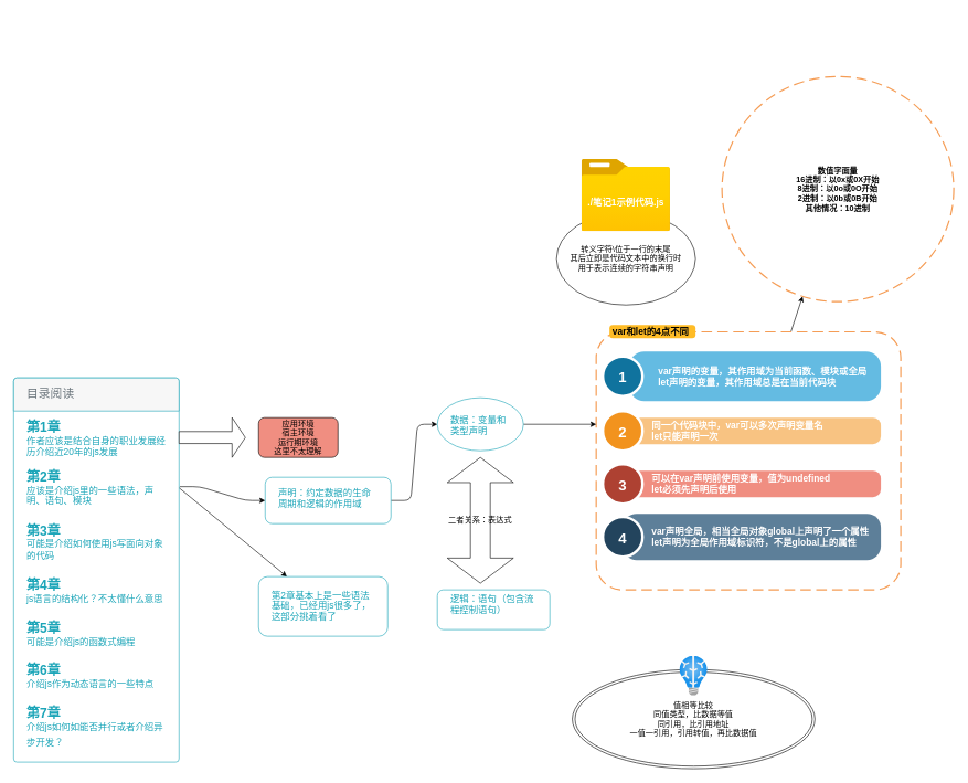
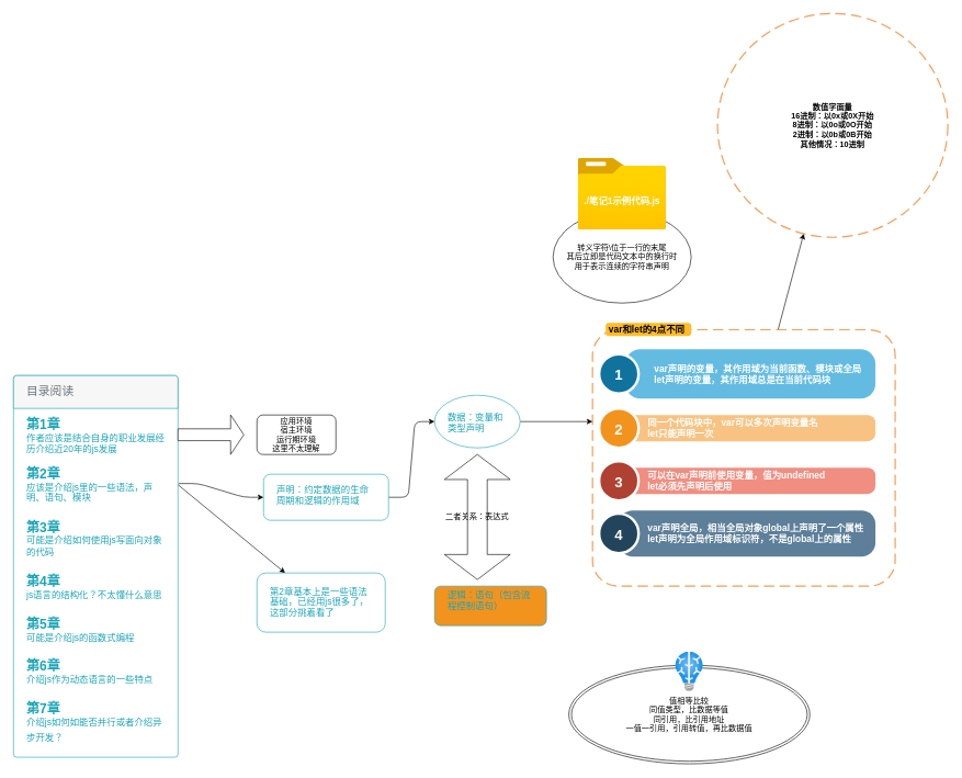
  <mxCell id="0" />
  <mxCell id="1" parent="0" />
  <mxCell id="2" value="" style="edgeStyle=none;html=1;" edge="1" parent="1" source="3" target="28"><mxGeometry relative="1" as="geometry" /></mxCell>
  <mxCell id="3" value="" style="rounded=1;arcSize=10;dashed=1;strokeColor=#F59D56;fillColor=none;gradientColor=none;dashPattern=8 4;strokeWidth=2;fontStyle=1" parent="1" vertex="1"><mxGeometry x="900" y="500.5" width="460" height="389.5" as="geometry" /></mxCell>
  <mxCell id="4" value="" style="edgeStyle=entityRelationEdgeStyle;html=1;exitX=1.004;exitY=0.283;exitDx=0;exitDy=0;exitPerimeter=0;" parent="1" source="6" target="11" edge="1"><mxGeometry relative="1" as="geometry" /></mxCell>
  <mxCell id="5" value="" style="edgeStyle=none;html=1;exitX=0.994;exitY=0.284;exitDx=0;exitDy=0;exitPerimeter=0;" edge="1" parent="1" source="6" target="29"><mxGeometry relative="1" as="geometry" /></mxCell>
  <mxCell id="6" value="&lt;span style=&quot;font-size: 20px;&quot;&gt;&lt;b&gt;第1章&lt;/b&gt;&lt;/span&gt;&lt;br style=&quot;font-size: 14px&quot;&gt;作者应该是结合自身的职业发展经历介绍近20年的js发展&lt;br&gt;&lt;br&gt;&lt;b style=&quot;font-size: 20px;&quot;&gt;第2章&lt;br&gt;&lt;/b&gt;应该是介绍js里的一些语法，声明、语句、模块&lt;br&gt;&lt;b style=&quot;font-size: 20px;&quot;&gt;&lt;br&gt;&lt;/b&gt;&lt;b style=&quot;font-size: 20px;&quot;&gt;第3章&lt;/b&gt;&lt;b style=&quot;font-size: 20px;&quot;&gt;&lt;br&gt;&lt;/b&gt;可能是介绍如何使用js写面向对象的代码&lt;br&gt;&lt;b style=&quot;font-size: 20px;&quot;&gt;&lt;br&gt;&lt;/b&gt;&lt;b style=&quot;font-size: 20px;&quot;&gt;第4章&lt;br&gt;&lt;/b&gt;js语言的结构化？不太懂什么意思&lt;br&gt;&lt;b style=&quot;font-size: 20px;&quot;&gt;&lt;br&gt;&lt;/b&gt;&lt;b style=&quot;font-size: 20px;&quot;&gt;第5章&lt;br&gt;&lt;/b&gt;可能是介绍js的函数式编程&lt;br&gt;&lt;b style=&quot;font-size: 20px;&quot;&gt;&lt;br&gt;&lt;/b&gt;&lt;b style=&quot;font-size: 20px;&quot;&gt;第6章&lt;br&gt;&lt;/b&gt;介绍js作为动态语言的一些特点&lt;br&gt;&lt;b style=&quot;font-size: 20px;&quot;&gt;&lt;br&gt;第7章&lt;br&gt;&lt;/b&gt;介绍js如何如能否并行或者介绍异步开发？&lt;b style=&quot;font-size: 20px;&quot;&gt;&lt;br&gt;&lt;/b&gt;" style="html=1;shadow=0;dashed=0;shape=mxgraph.bootstrap.rrect;rSize=5;strokeColor=#1CA5B8;html=1;whiteSpace=wrap;fillColor=#ffffff;fontColor=#1CA5B8;verticalAlign=bottom;align=left;spacing=20;spacingBottom=0;fontSize=14;rounded=1;" parent="1" vertex="1"><mxGeometry x="20" y="570" width="250" height="580" as="geometry" /></mxCell>
  <mxCell id="7" value="目录阅读" style="html=1;shadow=0;dashed=0;shape=mxgraph.bootstrap.topButton;rSize=5;perimeter=none;whiteSpace=wrap;fillColor=#F7F7F7;strokeColor=#1CA5B8;fontColor=#6C767D;resizeWidth=1;fontSize=18;align=left;spacing=20;rounded=1;" parent="6" vertex="1"><mxGeometry width="250" height="50" relative="1" as="geometry" /></mxCell>
  <mxCell id="8" value="" style="shape=singleArrow;whiteSpace=wrap;html=1;shadow=0;" parent="1" vertex="1"><mxGeometry x="270" y="630" width="100" height="60" as="geometry" /></mxCell>
- <mxCell id="9" value="应用环境&lt;br&gt;宿主环境&lt;br&gt;运行期环境&lt;br&gt;这里不太理解" style="rounded=1;whiteSpace=wrap;html=1;shadow=0;fillColor=#f08e81;" parent="1" vertex="1"><mxGeometry x="390" y="630" width="120" height="60" as="geometry" /></mxCell>
+ <mxCell id="9" value="应用环境&lt;br&gt;宿主环境&lt;br&gt;运行期环境&lt;br&gt;这里不太理解" style="rounded=1;whiteSpace=wrap;html=1;shadow=0;" parent="1" vertex="1"><mxGeometry x="390" y="630" width="120" height="60" as="geometry" /></mxCell>
  <mxCell id="10" value="" style="edgeStyle=entityRelationEdgeStyle;html=1;" parent="1" source="11" target="13" edge="1"><mxGeometry relative="1" as="geometry" /></mxCell>
  <mxCell id="11" value="声明：约定数据的生命周期和逻辑的作用域" style="whiteSpace=wrap;html=1;fontSize=14;align=left;verticalAlign=bottom;fillColor=#ffffff;strokeColor=#1CA5B8;fontColor=#1CA5B8;shadow=0;dashed=0;spacing=20;spacingBottom=0;rounded=1;" parent="1" vertex="1"><mxGeometry x="400" y="720" width="190" height="70" as="geometry" /></mxCell>
  <mxCell id="12" value="" style="edgeStyle=none;html=1;" parent="1" source="13" edge="1"><mxGeometry relative="1" as="geometry"><mxPoint x="900" y="640" as="targetPoint" /></mxGeometry></mxCell>
  <mxCell id="13" value="数据：变量和类型声明" style="ellipse;whiteSpace=wrap;html=1;fontSize=14;align=left;verticalAlign=bottom;fillColor=#ffffff;strokeColor=#1CA5B8;fontColor=#1CA5B8;shadow=0;dashed=0;spacing=20;spacingBottom=0;rounded=1;" parent="1" vertex="1"><mxGeometry x="660" y="600" width="130" height="80" as="geometry" /></mxCell>
- <mxCell id="14" value="逻辑：语句（包含流程控制语句）" style="whiteSpace=wrap;html=1;fontSize=14;align=left;verticalAlign=bottom;fillColor=#ffffff;strokeColor=#1CA5B8;fontColor=#1CA5B8;shadow=0;dashed=0;spacing=20;spacingBottom=0;rounded=1;" parent="1" vertex="1"><mxGeometry x="660" y="890" width="170" height="60" as="geometry" /></mxCell>
+ <mxCell id="14" value="逻辑：语句（包含流程控制语句）" style="whiteSpace=wrap;html=1;fontSize=14;align=left;verticalAlign=bottom;fillColor=#f2931e;strokeColor=#1CA5B8;fontColor=#1CA5B8;shadow=0;dashed=0;spacing=20;spacingBottom=0;rounded=1;" parent="1" vertex="1"><mxGeometry x="660" y="890" width="170" height="60" as="geometry" /></mxCell>
  <mxCell id="15" value="二者关系：表达式" style="shape=doubleArrow;direction=south;whiteSpace=wrap;html=1;shadow=0;" parent="1" vertex="1"><mxGeometry x="675" y="690" width="100" height="190" as="geometry" /></mxCell>
  <mxCell id="16" value="var声明的变量，其作用域为当前函数、模块或全局&lt;br&gt;let声明的变量，其作用域总是在当前代码块" style="shape=rect;rounded=1;whiteSpace=wrap;html=1;shadow=0;strokeColor=none;fillColor=#64BBE2;arcSize=30;fontSize=14;spacingLeft=42;fontStyle=1;fontColor=#FFFFFF;align=left;" parent="1" vertex="1"><mxGeometry x="950" y="530" width="380" height="75" as="geometry" /></mxCell>
  <mxCell id="17" value="1" style="shape=ellipse;perimeter=ellipsePerimeter;fontSize=22;fontStyle=1;shadow=0;strokeColor=#ffffff;fillColor=#10739E;strokeWidth=4;fontColor=#ffffff;align=center;" parent="1" vertex="1"><mxGeometry x="910" y="537.5" width="60" height="60" as="geometry" /></mxCell>
  <mxCell id="18" value="同一个代码块中，var可以多次声明变量名&lt;br&gt;let只能声明一次" style="shape=rect;rounded=1;whiteSpace=wrap;html=1;shadow=0;strokeColor=none;fillColor=#F8C382;arcSize=30;fontSize=14;spacingLeft=42;fontStyle=1;fontColor=#FFFFFF;align=left;" parent="1" vertex="1"><mxGeometry x="940" y="630" width="390" height="40" as="geometry" /></mxCell>
  <mxCell id="19" value="2" style="shape=ellipse;perimeter=ellipsePerimeter;fontSize=22;fontStyle=1;shadow=0;strokeColor=#ffffff;fillColor=#F2931E;strokeWidth=4;fontColor=#ffffff;align=center;" parent="1" vertex="1"><mxGeometry x="910" y="620" width="60" height="60" as="geometry" /></mxCell>
  <mxCell id="20" value="可以在var声明前使用变量，值为undefined&lt;br&gt;let必须先声明后使用" style="shape=rect;rounded=1;whiteSpace=wrap;html=1;shadow=0;strokeColor=none;fillColor=#F08E81;arcSize=30;fontSize=14;spacingLeft=42;fontStyle=1;fontColor=#FFFFFF;align=left;" parent="1" vertex="1"><mxGeometry x="940" y="710" width="390" height="40" as="geometry" /></mxCell>
  <mxCell id="21" value="3" style="shape=ellipse;perimeter=ellipsePerimeter;fontSize=22;fontStyle=1;shadow=0;strokeColor=#ffffff;fillColor=#AE4132;strokeWidth=4;fontColor=#ffffff;align=center;" parent="1" vertex="1"><mxGeometry x="910" y="700" width="60" height="60" as="geometry" /></mxCell>
  <mxCell id="22" value="var和let的4点不同" style="html=1;shadow=0;dashed=0;shape=mxgraph.bootstrap.rrect;rSize=5;strokeColor=none;strokeWidth=1;fillColor=#FFBC26;fontColor=#000000;whiteSpace=wrap;align=left;verticalAlign=middle;spacingLeft=0;fontStyle=1;fontSize=14;spacing=5;" parent="1" vertex="1"><mxGeometry x="920" y="490" width="130" height="20" as="geometry" /></mxCell>
  <mxCell id="23" value="var声明全局，相当全局对象global上声明了一个属性&lt;br&gt;let声明为全局作用域标识符，不是global上的属性" style="shape=rect;rounded=1;whiteSpace=wrap;html=1;shadow=0;strokeColor=none;fillColor=#5D7F99;arcSize=30;fontSize=14;spacingLeft=42;fontStyle=1;fontColor=#FFFFFF;align=left;" parent="1" vertex="1"><mxGeometry x="940" y="775" width="390" height="70" as="geometry" /></mxCell>
  <mxCell id="24" value="4" style="shape=ellipse;perimeter=ellipsePerimeter;fontSize=22;fontStyle=1;shadow=0;strokeColor=#ffffff;fillColor=#23445D;strokeWidth=4;fontColor=#ffffff;align=center;" parent="1" vertex="1"><mxGeometry x="910" y="780" width="60" height="60" as="geometry" /></mxCell>
  <mxCell id="25" value="转义字符\位于一行的末尾&lt;br&gt;其后立即是代码文本中的换行时&lt;br&gt;用于表示连续的字符串声明&lt;br&gt;" style="ellipse;whiteSpace=wrap;html=1;" vertex="1" parent="1"><mxGeometry x="840" y="320" width="210" height="140" as="geometry" /></mxCell>
  <mxCell id="26" value="" style="aspect=fixed;html=1;points=[];align=center;image;fontSize=12;image=img/lib/azure2/general/Folder_Blank.svg;" vertex="1" parent="1"><mxGeometry x="878" y="240" width="134" height="108.75" as="geometry" /></mxCell>
  <mxCell id="27" value="&lt;span style=&quot;color: rgb(255, 255, 255); font-size: 14px; text-align: left;&quot;&gt;./笔记1示例代码.js&lt;/span&gt;" style="text;html=1;strokeColor=none;fillColor=none;align=center;verticalAlign=middle;whiteSpace=wrap;rounded=0;fontStyle=1;spacing=3;" vertex="1" parent="1"><mxGeometry x="885" y="290" width="120" height="30" as="geometry" /></mxCell>
- <mxCell id="28" value="数值字面量&lt;br&gt;16进制：以0x或0X开始&lt;br&gt;8进制：以0o或0O开始&lt;br&gt;2进制：以0b或0B开始&lt;br&gt;其他情况：10进制" style="ellipse;whiteSpace=wrap;html=1;fillColor=none;strokeColor=#F59D56;rounded=1;arcSize=10;dashed=1;gradientColor=none;dashPattern=8 4;strokeWidth=2;fontStyle=1;" vertex="1" parent="1"><mxGeometry x="1090" y="115" width="350" height="340" as="geometry" /></mxCell>
+ <mxCell id="28" value="数值字面量&lt;br&gt;16进制：以0x或0X开始&lt;br&gt;8进制：以0o或0O开始&lt;br&gt;2进制：以0b或0B开始&lt;br&gt;其他情况：10进制" style="ellipse;whiteSpace=wrap;html=1;fillColor=none;strokeColor=#F59D56;rounded=1;arcSize=10;dashed=1;gradientColor=none;dashPattern=8 4;strokeWidth=2;fontStyle=1;" vertex="1" parent="1"><mxGeometry x="1090" y="20" width="350" height="340" as="geometry" /></mxCell>
  <mxCell id="29" value="第2章基本上是一些语法基础，已经用js很多了，这部分挑着看了" style="whiteSpace=wrap;html=1;fontSize=14;align=left;verticalAlign=bottom;fillColor=#ffffff;strokeColor=#1CA5B8;fontColor=#1CA5B8;shadow=0;dashed=0;spacing=20;spacingBottom=0;rounded=1;" vertex="1" parent="1"><mxGeometry x="390" y="870" width="195" height="90" as="geometry" /></mxCell>
  <mxCell id="30" value="值相等比较&lt;br&gt;同值类型，比数据等值&lt;br&gt;同引用，比引用地址&lt;br&gt;一值一引用，引用转值，再比数据值" style="ellipse;shape=doubleEllipse;whiteSpace=wrap;html=1;" vertex="1" parent="1"><mxGeometry x="864" y="1010" width="366.32" height="150" as="geometry" /></mxCell>
  <mxCell id="31" value="" style="aspect=fixed;html=1;points=[];align=center;image;fontSize=12;image=img/lib/azure2/ai_machine_learning/Batch_AI.svg;" vertex="1" parent="1"><mxGeometry x="1025.98" y="990" width="42.35" height="60" as="geometry" /></mxCell>
